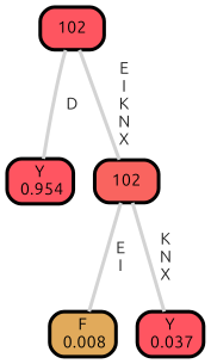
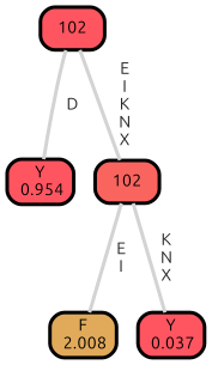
  graph {
    ranksep="0 equally"
    splines=straight
    fontname=Ubuntu
    node [color=black fillcolor="#ff5561" fontcolor=black fontname=Ubuntu penwidth=3 shape=box style="filled, rounded"]
    edge [color=lightgray fontcolor=grey14 fontname=Ubuntu fontweight=bold penwidth=3]
    n1 [label="Y\n 0.954"]
    n2 [fillcolor="#fe5560" label=102]
    n3 [fillcolor="#f9645f" label=102]
-   n4 [fillcolor="#e1aa5b" label="F\n 0.008"]
+   n4 [fillcolor="#e1aa5b" label="F\n 2.008"]
    n5 [label="Y\n 0.037"]
    subgraph sub_1 {
      rank=same
    }
    n2 -- n1 [label=" D"]
    n2 -- n3 [label=" E\n I\n K\n N\n X"]
    n3 -- n4 [label=" E\n I"]
    n3 -- n5 [label=" K\n N\n X"]
  }
